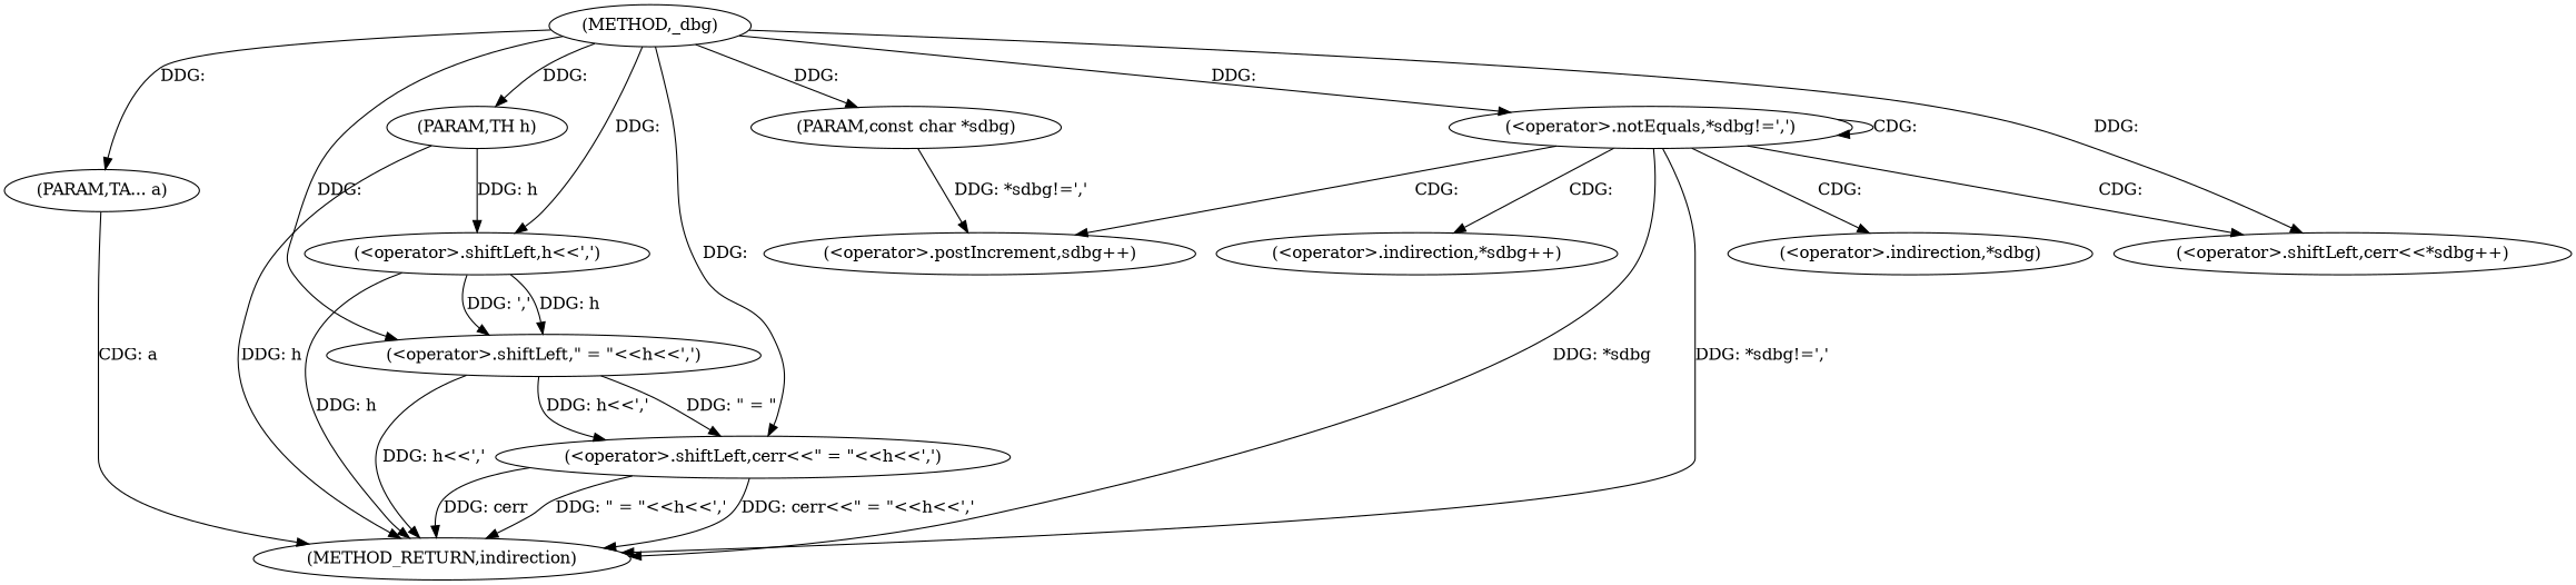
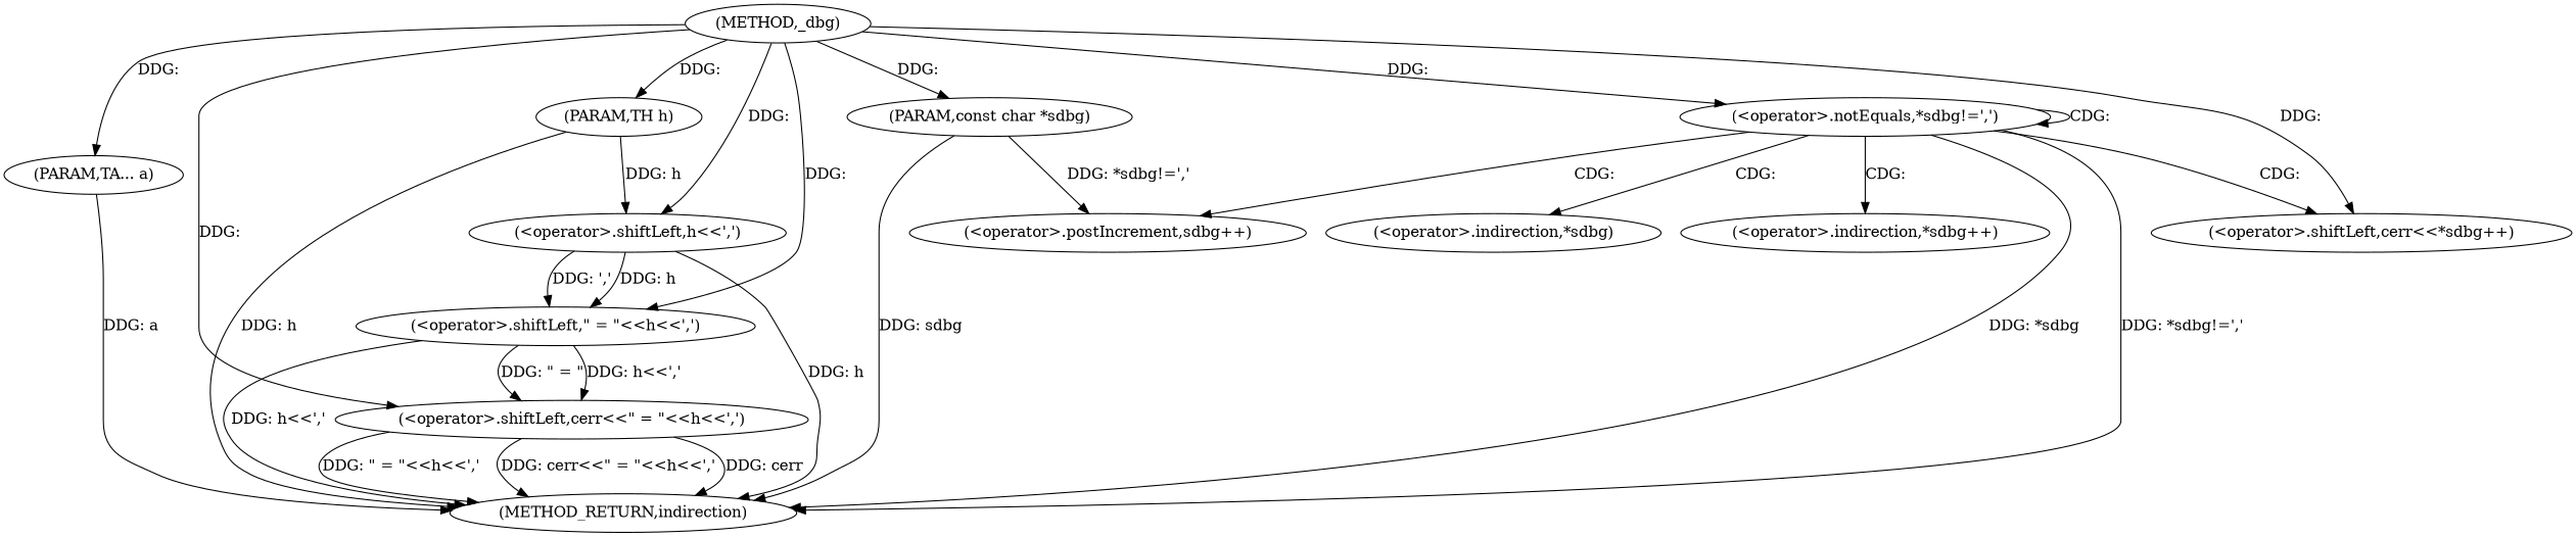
  digraph {
    n1 [label="(METHOD,_dbg)"]
    n2 [label="(PARAM,const char *sdbg)"]
    n3 [label="(PARAM,TH h)"]
    n4 [label="(PARAM,TA... a)"]
    n5 [label="(<operator>.shiftLeft,cerr<<\" = \"<<h<<',')"]
    n6 [label="(<operator>.notEquals,*sdbg!=',')"]
    n7 [label="(<operator>.shiftLeft,cerr<<*sdbg++)"]
    n8 [label="(<operator>.shiftLeft,\" = \"<<h<<',')"]
    n9 [label="(<operator>.shiftLeft,h<<',')"]
    n10 [label="(<operator>.postIncrement,sdbg++)"]
    n11 [label="(METHOD_RETURN,indirection)"]
    n12 [label="(<operator>.indirection,*sdbg)"]
    n13 [label="(<operator>.indirection,*sdbg++)"]
    n1 -> n2 [label="DDG: "]
    n1 -> n3 [label="DDG: "]
    n1 -> n4 [label="DDG: "]
    n1 -> n5 [label="DDG: "]
    n1 -> n6 [label="DDG: "]
    n1 -> n7 [label="DDG: "]
    n1 -> n8 [label="DDG: "]
    n1 -> n9 [label="DDG: "]
    n2 -> n10 [label="DDG: *sdbg!=','"]
+   n2 -> n11 [label="DDG: sdbg"]
    n3 -> n9 [label="DDG: h"]
    n3 -> n11 [label="DDG: h"]
-   n4 -> n11 [label="CDG: a"]
+   n4 -> n11 [label="DDG: a"]
    n5 -> n11 [label="DDG: cerr"]
    n5 -> n11 [label="DDG: \" = \"<<h<<','"]
    n5 -> n11 [label="DDG: cerr<<\" = \"<<h<<','"]
    n6 -> n6 [label="CDG: "]
    n6 -> n7 [label="CDG: "]
    n6 -> n10 [label="CDG: "]
    n6 -> n11 [label="DDG: *sdbg"]
    n6 -> n11 [label="DDG: *sdbg!=','"]
    n6 -> n12 [label="CDG: "]
    n6 -> n13 [label="CDG: "]
    n8 -> n5 [label="DDG: \" = \""]
    n8 -> n5 [label="DDG: h<<','"]
    n8 -> n11 [label="DDG: h<<','"]
    n9 -> n8 [label="DDG: ','"]
    n9 -> n8 [label="DDG: h"]
    n9 -> n11 [label="DDG: h"]
  }
